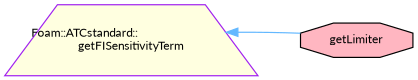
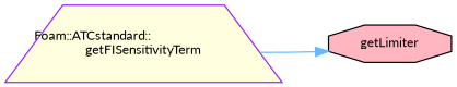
  digraph {
    rankdir=RL
    fontname=Lato
    node [fontname=Lato fontsize=10 style=filled]
    n1 [color=black fillcolor=lightpink fontcolor=black height=0.2 label=getLimiter shape=octagon width=0.4]
    n2 [color=purple fillcolor=lightyellow height=0.2 label="Foam::ATCstandard::\lgetFISensitivityTerm" shape=trapezium width=0.4]
-   n2 -> n1 [color=steelblue1 dir=back fontname=Lato fontsize=10 labelfontname=Helvetica labelfontsize=10 style=solid]
+   n1 -> n2 [color=steelblue1 dir=back fontname=Lato fontsize=10 labelfontname=Helvetica labelfontsize=10 style=solid]
  }
